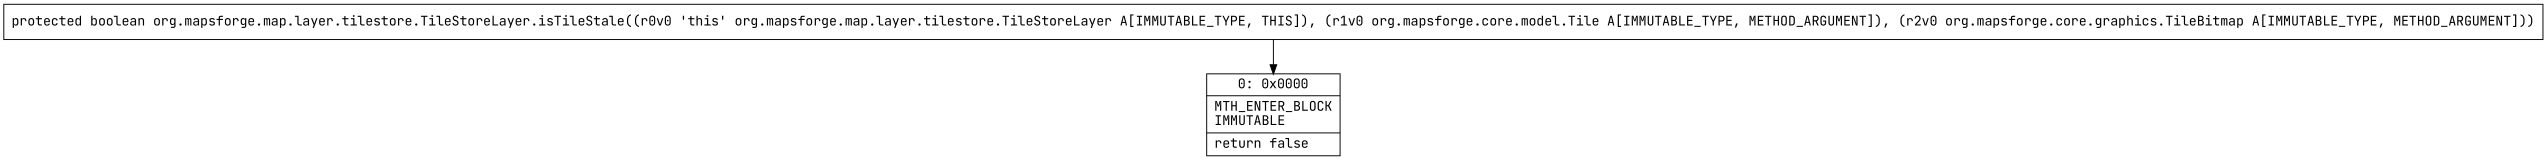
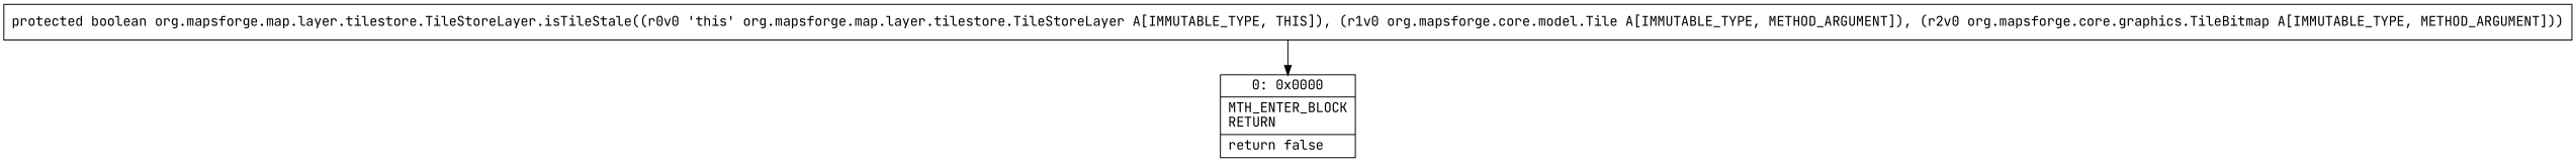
  digraph {
    fontname="JetBrains Mono"
    node [shape=record fontname="JetBrains Mono"]
-   n1 [label="{0\:\ 0x0000|MTH_ENTER_BLOCK\lIMMUTABLE\l|return false\l}"]
+   n1 [label="{0\:\ 0x0000|MTH_ENTER_BLOCK\lRETURN\l|return false\l}"]
    n2 [label="{protected boolean org.mapsforge.map.layer.tilestore.TileStoreLayer.isTileStale((r0v0 'this' org.mapsforge.map.layer.tilestore.TileStoreLayer A[IMMUTABLE_TYPE, THIS]), (r1v0 org.mapsforge.core.model.Tile A[IMMUTABLE_TYPE, METHOD_ARGUMENT]), (r2v0 org.mapsforge.core.graphics.TileBitmap A[IMMUTABLE_TYPE, METHOD_ARGUMENT])) }"]
    n2 -> n1 [fontname="JetBrains Mono"]
  }
